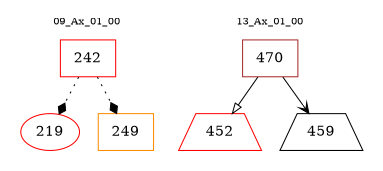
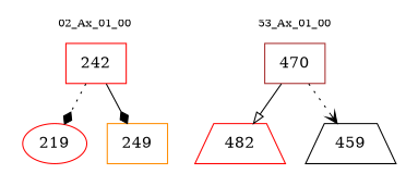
  digraph {
    node [color=red shape=box]
    edge [arrowhead=diamond color=black style=dotted]
    n1 [label=242]
    n2 [label=219 shape=ellipse]
    n3 [color=darkorange label=249]
    n4 [color=brown label=470]
-   n5 [label=452 shape=trapezium]
+   n5 [label=482 shape=trapezium]
    n6 [color=black label=459 shape=trapezium]
    subgraph cluster_1 {
      color=white
      fontsize=10
-     label="09_Ax_01_00"
+     label="02_Ax_01_00"
      n1
      n2
      n3
    }
    subgraph cluster_2 {
      color=white
      fontsize=10
-     label="13_Ax_01_00"
+     label="53_Ax_01_00"
      n4
      n5
      n6
    }
    n1 -> n2
-   n1 -> n3
+   n1 -> n3 [style=solid]
    n4 -> n5 [arrowhead=onormal style=solid]
-   n4 -> n6 [arrowhead=vee style=solid]
+   n4 -> n6 [arrowhead=vee]
  }
